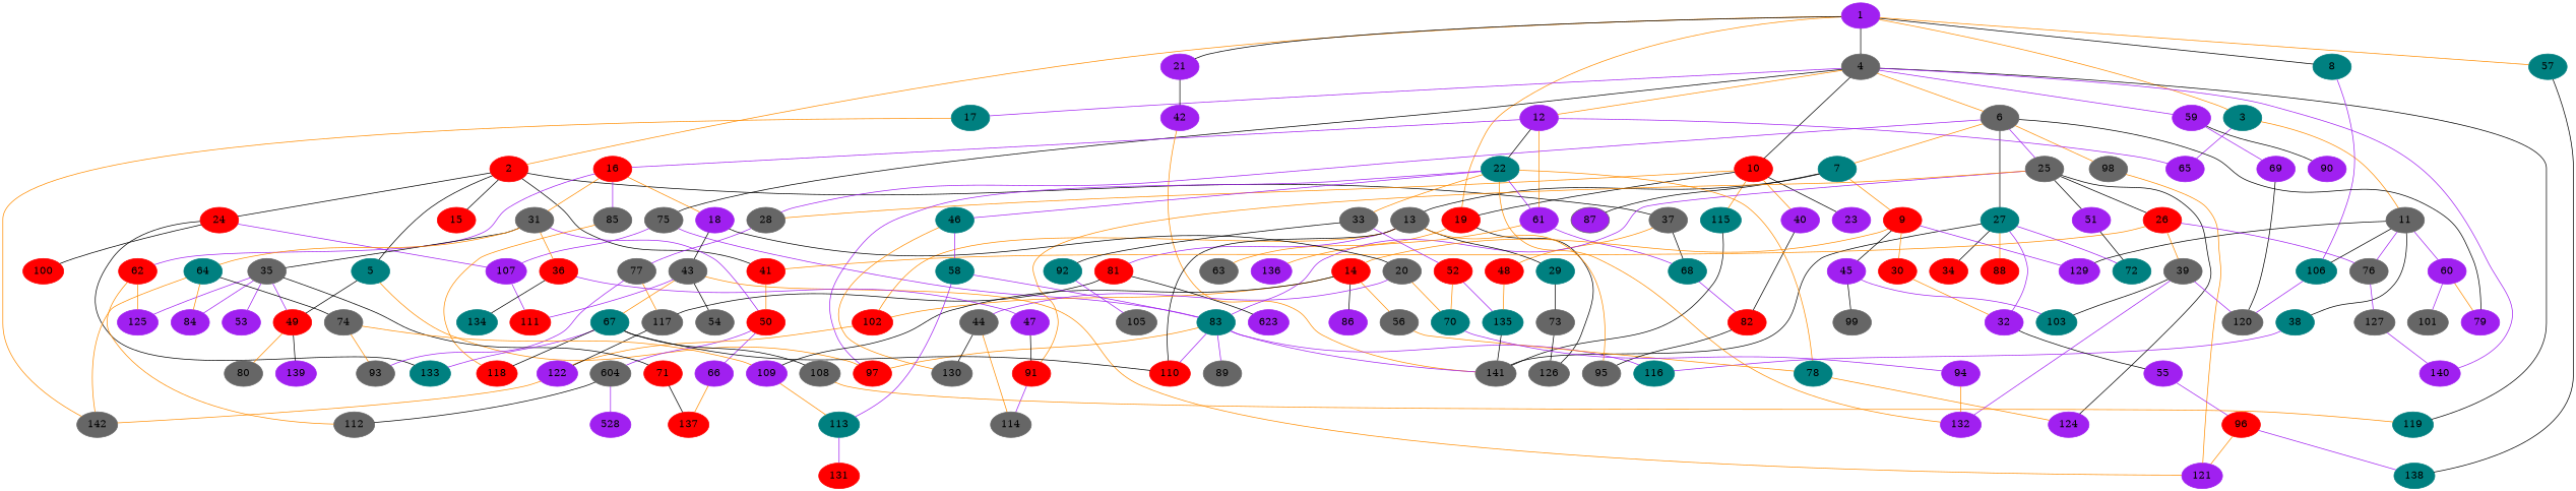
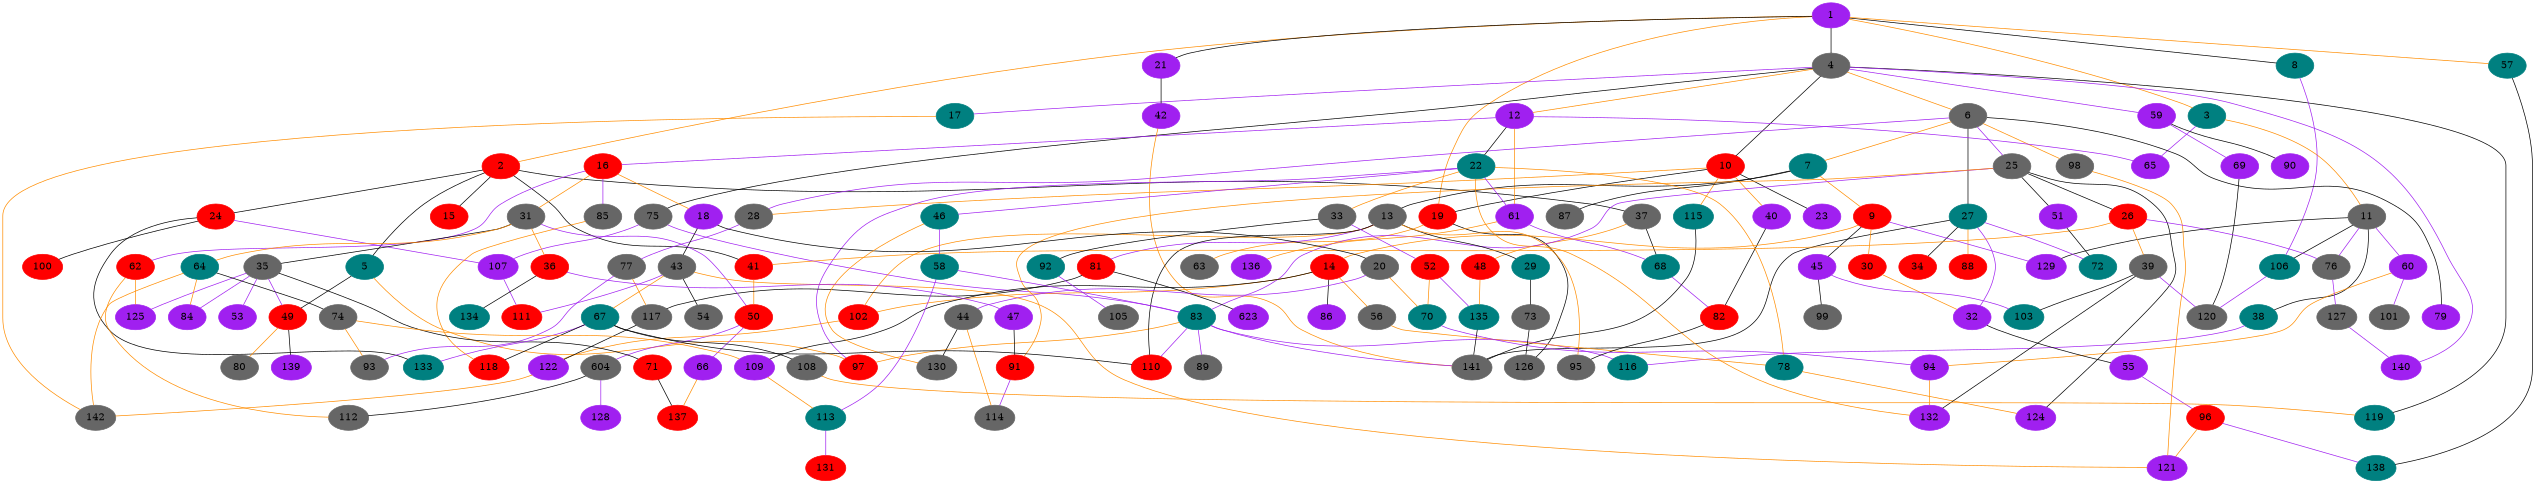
  graph {
    node [color=gray40 style=filled]
    edge [color=black]
    1 [color=purple]
    2 [color=red]
    3 [color=teal]
    4
    8 [color=teal]
    19 [color=red]
    21 [color=purple]
    57 [color=teal]
    5 [color=teal]
    15 [color=red]
    24 [color=red]
    37
    41 [color=red]
    11
    65 [color=purple]
    6
    10 [color=red]
    12 [color=purple]
    17 [color=teal]
    59 [color=purple]
    75
    119 [color=teal]
    140 [color=purple]
    106 [color=teal]
    63
    126
    42 [color=purple]
    138 [color=teal]
    49 [color=red]
    97 [color=red]
    100 [color=red]
    107 [color=purple]
    133 [color=teal]
    48 [color=red]
    68 [color=teal]
    50 [color=red]
    129 [color=purple]
    38 [color=teal]
    60 [color=purple]
    76
    7 [color=teal]
    25
    27 [color=teal]
    28
    79 [color=purple]
    98
    23 [color=purple]
    40 [color=purple]
    115 [color=teal]
    16 [color=red]
    22 [color=teal]
    61 [color=purple]
    142
    69 [color=purple]
    90 [color=purple]
    83 [color=teal]
    80
    139 [color=purple]
    9 [color=red]
    13
-   87 [fillcolor=purple]
+   87
    26 [color=red]
    51 [color=purple]
    91 [color=red]
    124 [color=purple]
    32 [color=purple]
    34 [color=red]
    72 [color=teal]
    88 [color=red]
    141
    77
    121 [color=purple]
    14 [color=red]
    30 [color=red]
    45 [color=purple]
    29 [color=teal]
    81 [color=red]
    95
    102 [color=red]
    110 [color=red]
    120
    56
    86 [color=purple]
    109 [color=purple]
    103 [color=teal]
    99
    82 [color=red]
    116 [color=teal]
    101
    127
    18 [color=purple]
    31
    62 [color=red]
    85
    33
    46 [color=teal]
    78 [color=teal]
    132 [color=purple]
    136 [color=purple]
    73
    117
    n102 [color=purple label=623]
    122 [color=purple]
    113 [color=teal]
    20
    43
    35
    36 [color=red]
    64 [color=teal]
    125 [color=purple]
    112
    118 [color=red]
    44
    70 [color=teal]
    54
    67 [color=teal]
    111 [color=red]
    114
    130
    94 [color=purple]
    52 [color=red]
    92 [color=teal]
    58 [color=teal]
    39
    89
    55 [color=purple]
    93
    53 [color=purple]
    71 [color=red]
    84 [color=purple]
    47 [color=purple]
    134 [color=teal]
    66 [color=purple]
    n134 [label=604]
    74
    96 [color=red]
    135 [color=teal]
    105
    137 [color=red]
    108
-   128 [color=purple label=528]
+   128 [color=purple]
    131 [color=red]
    1 -- 2 [color=darkorange]
    1 -- 3 [color=darkorange]
    1 -- 4
    1 -- 8
    1 -- 19 [color=darkorange]
    1 -- 21
    1 -- 57 [color=darkorange]
    2 -- 5
    2 -- 15
    2 -- 24
    2 -- 37
    2 -- 41
    3 -- 11 [color=darkorange]
    3 -- 65 [color=purple]
    4 -- 6 [color=darkorange]
    4 -- 10
    4 -- 12 [color=darkorange]
    4 -- 17 [color=purple]
    4 -- 59 [color=purple]
    4 -- 75
    4 -- 119
    4 -- 140 [color=purple]
    8 -- 106 [color=purple]
    19 -- 63 [color=darkorange]
    19 -- 126
    21 -- 42
    57 -- 138
    5 -- 49
    5 -- 97 [color=darkorange]
    24 -- 100
    24 -- 107 [color=purple]
    24 -- 133
    37 -- 48 [color=darkorange]
    37 -- 68
    41 -- 50 [color=darkorange]
    11 -- 106
    11 -- 129
    11 -- 38
    11 -- 60 [color=purple]
    11 -- 76 [color=purple]
    6 -- 7 [color=darkorange]
    6 -- 25 [color=purple]
    6 -- 27
    6 -- 28 [color=purple]
    6 -- 79
    6 -- 98 [color=darkorange]
    10 -- 19
    10 -- 28 [color=darkorange]
    10 -- 23
    10 -- 40 [color=darkorange]
    10 -- 115 [color=darkorange]
    12 -- 65 [color=purple]
    12 -- 16 [color=purple]
    12 -- 22
    12 -- 61 [color=darkorange]
    17 -- 142 [color=darkorange]
    59 -- 69 [color=purple]
    59 -- 90
    75 -- 107 [color=purple]
    75 -- 83 [color=purple]
    106 -- 120 [color=purple]
    42 -- 141 [color=darkorange]
    49 -- 80 [color=darkorange]
    49 -- 139
    107 -- 111 [color=purple]
    48 -- 135 [color=darkorange]
    68 -- 82 [color=purple]
    50 -- 66 [color=purple]
    50 -- n134 [color=purple]
    38 -- 116 [color=purple]
-   60 -- 79 [color=darkorange]
+   60 -- 94 [color=darkorange]
    60 -- 101 [color=purple]
    76 -- 127 [color=purple]
    7 -- 9 [color=darkorange]
    7 -- 13
    7 -- 87
    25 -- 83 [color=purple]
    25 -- 26
    25 -- 51
    25 -- 91 [color=darkorange]
    25 -- 124
    27 -- 32 [color=purple]
    27 -- 34
    27 -- 72 [color=purple]
    27 -- 88 [color=darkorange]
    27 -- 141
    28 -- 77 [color=purple]
    98 -- 121 [color=darkorange]
    40 -- 82
    115 -- 141
    16 -- 18 [color=darkorange]
    16 -- 31 [color=darkorange]
    16 -- 62 [color=purple]
    16 -- 85 [color=purple]
    22 -- 97 [color=purple]
    22 -- 61 [color=purple]
    22 -- 33 [color=darkorange]
    22 -- 46 [color=purple]
    22 -- 78 [color=darkorange]
    22 -- 132 [color=darkorange]
    61 -- 68 [color=purple]
    61 -- 136 [color=darkorange]
    69 -- 120
    83 -- 97 [color=darkorange]
    83 -- 141 [color=purple]
    83 -- 110 [color=purple]
    83 -- 116 [color=purple]
    83 -- 89 [color=purple]
    9 -- 129 [color=purple]
    9 -- 14 [color=darkorange]
    9 -- 30 [color=darkorange]
    9 -- 45
    13 -- 29
    13 -- 81 [color=purple]
    13 -- 95 [color=darkorange]
    13 -- 102 [color=darkorange]
    13 -- 110
    26 -- 41 [color=darkorange]
    26 -- 76 [color=purple]
    26 -- 39 [color=darkorange]
    51 -- 72
    91 -- 114 [color=purple]
    32 -- 55
    77 -- 117 [color=darkorange]
    77 -- 93 [color=purple]
    14 -- 102 [color=darkorange]
    14 -- 56 [color=darkorange]
    14 -- 86
    14 -- 109
    30 -- 32 [color=darkorange]
    45 -- 103 [color=purple]
    45 -- 99
    29 -- 73
    81 -- 117
    81 -- n102
    102 -- 122 [color=darkorange]
    56 -- 78 [color=darkorange]
    109 -- 113 [color=darkorange]
    82 -- 95
    127 -- 140 [color=purple]
    18 -- 20
    18 -- 43
    31 -- 50 [color=purple]
    31 -- 35
    31 -- 36 [color=darkorange]
    31 -- 64 [color=darkorange]
    62 -- 125 [color=darkorange]
    62 -- 112 [color=darkorange]
    85 -- 118 [color=darkorange]
    33 -- 52 [color=purple]
    33 -- 92
    46 -- 130 [color=darkorange]
    46 -- 58 [color=purple]
    78 -- 124 [color=darkorange]
    73 -- 126
    117 -- 122
    122 -- 142 [color=darkorange]
    113 -- 131 [color=purple]
    20 -- 44 [color=purple]
    20 -- 70 [color=darkorange]
    43 -- 121 [color=darkorange]
    43 -- 54
    43 -- 67 [color=darkorange]
    43 -- 111 [color=purple]
    35 -- 49 [color=purple]
    35 -- 125 [color=purple]
    35 -- 53 [color=purple]
    35 -- 71
    35 -- 84 [color=purple]
    36 -- 47 [color=purple]
    36 -- 134
    64 -- 142 [color=darkorange]
    64 -- 84 [color=darkorange]
    64 -- 74
    44 -- 114 [color=darkorange]
    44 -- 130
    70 -- 94 [color=purple]
    67 -- 133 [color=purple]
    67 -- 110
    67 -- 118
    67 -- 108
    94 -- 132 [color=darkorange]
    52 -- 70 [color=darkorange]
    52 -- 135 [color=purple]
    92 -- 105 [color=purple]
    58 -- 83 [color=purple]
    58 -- 113 [color=purple]
    39 -- 120 [color=purple]
    39 -- 103
-   39 -- 132 [color=purple]
+   39 -- 132
    55 -- 96 [color=purple]
    71 -- 137
    47 -- 91
    66 -- 137 [color=darkorange]
    n134 -- 112
    n134 -- 128 [color=purple]
    74 -- 109 [color=darkorange]
    74 -- 93 [color=darkorange]
    96 -- 138 [color=purple]
    96 -- 121 [color=darkorange]
    135 -- 141
    108 -- 119 [color=darkorange]
  }
